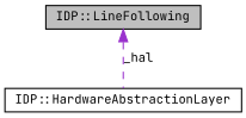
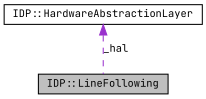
  digraph {
    fontname="JetBrains Mono"
    node [color=black fontname="JetBrains Mono" fontsize=10 shape=record style=filled]
    n1 [fillcolor=grey75 fontcolor=black height=0.2 label="IDP::LineFollowing" width=0.4]
    n2 [fillcolor=white height=0.2 label="IDP::HardwareAbstractionLayer" width=0.4]
-   n1 -> n2 [color=darkorchid3 dir=back fontname="JetBrains Mono" fontsize=10 label=_hal labelfontname=FreeSans labelfontsize=10 style=dashed]
+   n2 -> n1 [color=darkorchid3 dir=back fontname="JetBrains Mono" fontsize=10 label=_hal labelfontname=FreeSans labelfontsize=10 style=dashed]
  }
